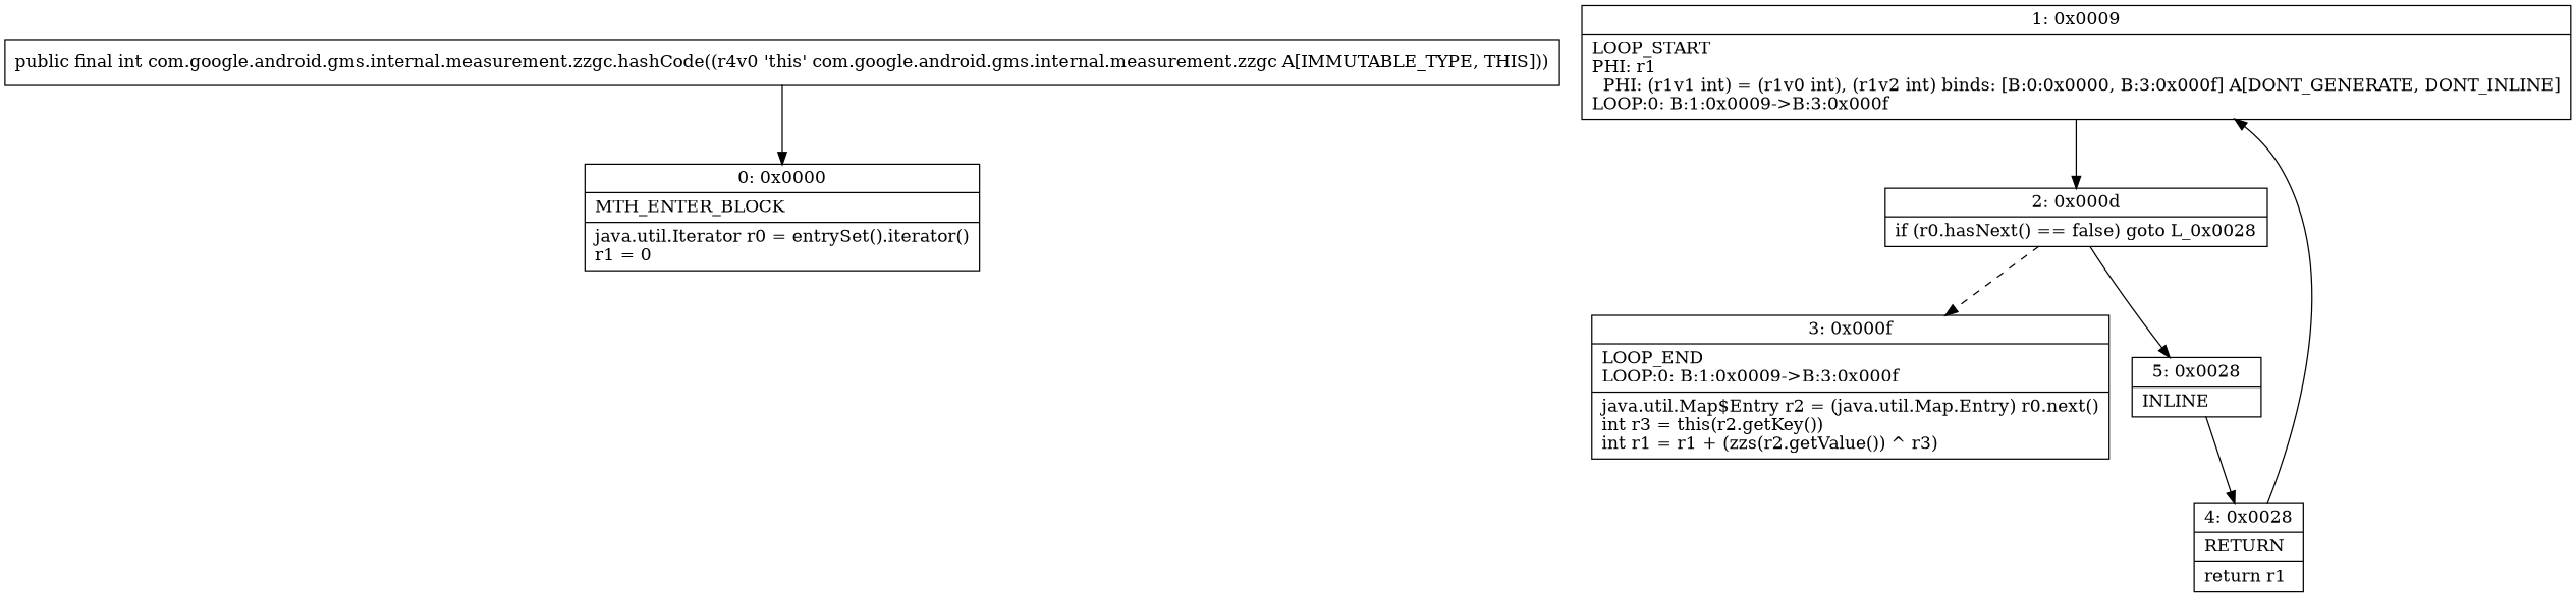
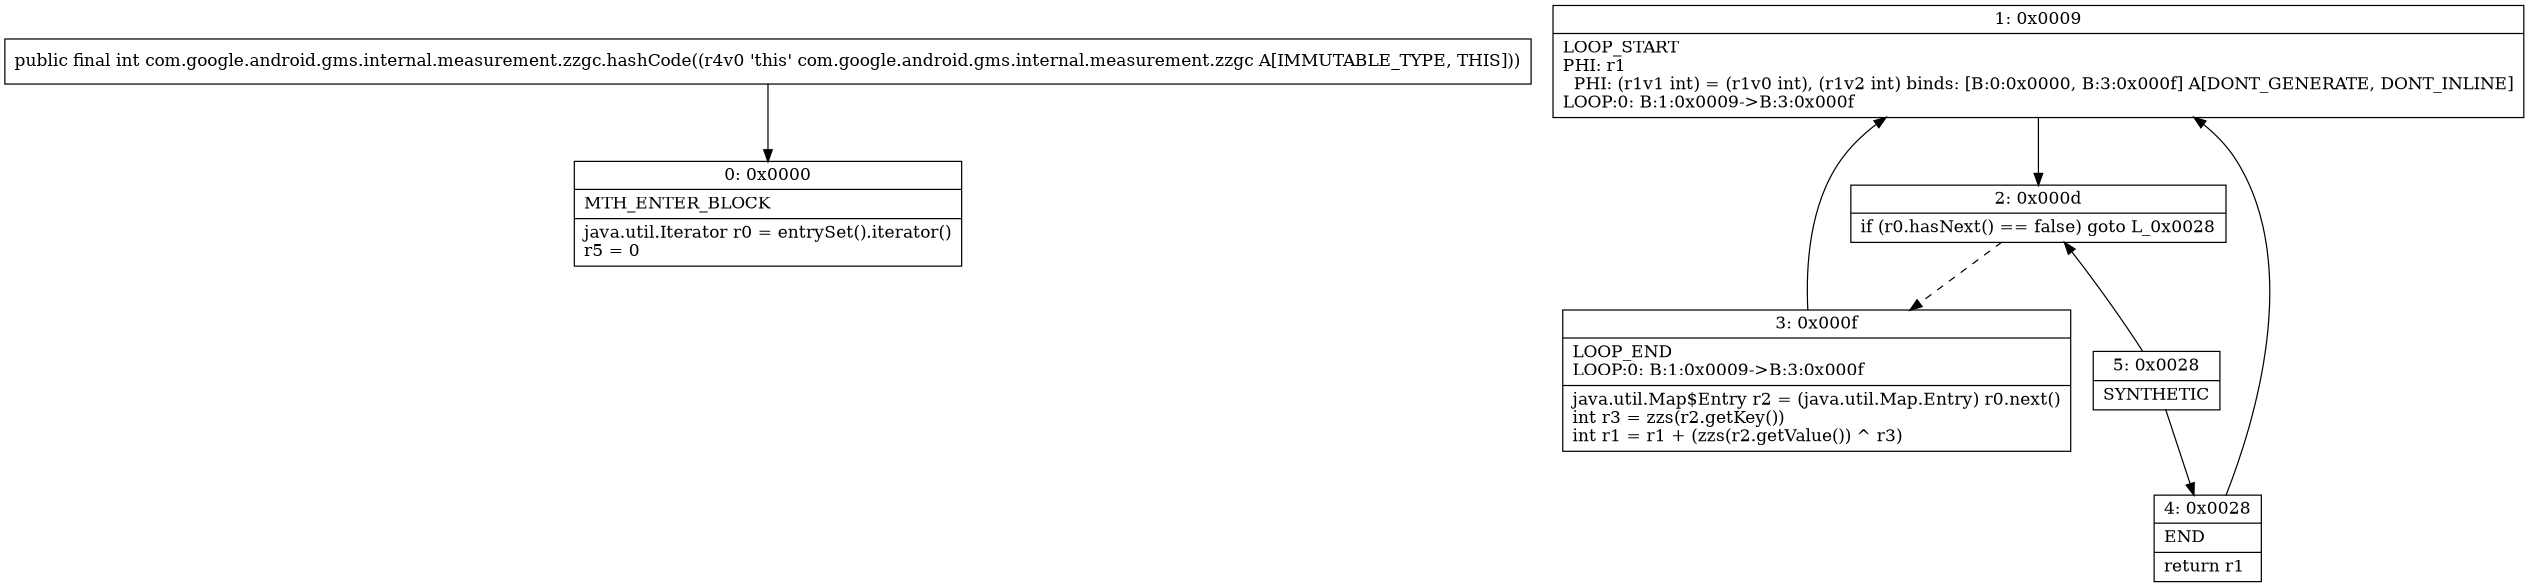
  digraph {
    node [shape=record]
-   n1 [label="{0\:\ 0x0000|MTH_ENTER_BLOCK\l|java.util.Iterator r0 = entrySet().iterator()\lr1 = 0\l}"]
+   n1 [label="{0\:\ 0x0000|MTH_ENTER_BLOCK\l|java.util.Iterator r0 = entrySet().iterator()\lr5 = 0\l}"]
    n2 [label="{1\:\ 0x0009|LOOP_START\lPHI: r1 \l  PHI: (r1v1 int) = (r1v0 int), (r1v2 int) binds: [B:0:0x0000, B:3:0x000f] A[DONT_GENERATE, DONT_INLINE]\lLOOP:0: B:1:0x0009\-\>B:3:0x000f\l}"]
    n3 [label="{2\:\ 0x000d|if (r0.hasNext() == false) goto L_0x0028\l}"]
-   n4 [label="{3\:\ 0x000f|LOOP_END\lLOOP:0: B:1:0x0009\-\>B:3:0x000f\l|java.util.Map$Entry r2 = (java.util.Map.Entry) r0.next()\lint r3 = this(r2.getKey())\lint r1 = r1 + (zzs(r2.getValue()) ^ r3)\l}"]
-   n5 [label="{5\:\ 0x0028|INLINE\l}"]
-   n6 [label="{4\:\ 0x0028|RETURN\l|return r1\l}"]
+   n4 [label="{3\:\ 0x000f|LOOP_END\lLOOP:0: B:1:0x0009\-\>B:3:0x000f\l|java.util.Map$Entry r2 = (java.util.Map.Entry) r0.next()\lint r3 = zzs(r2.getKey())\lint r1 = r1 + (zzs(r2.getValue()) ^ r3)\l}"]
+   n5 [label="{5\:\ 0x0028|SYNTHETIC\l}"]
+   n6 [label="{4\:\ 0x0028|END\l|return r1\l}"]
    n7 [label="{public final int com.google.android.gms.internal.measurement.zzgc.hashCode((r4v0 'this' com.google.android.gms.internal.measurement.zzgc A[IMMUTABLE_TYPE, THIS])) }"]
    n2 -> n3
    n3 -> n4 [style=dashed]
-   n3 -> n5
+   n5 -> n3
+   n4 -> n2
    n5 -> n6
    n6 -> n2
    n7 -> n1
  }
